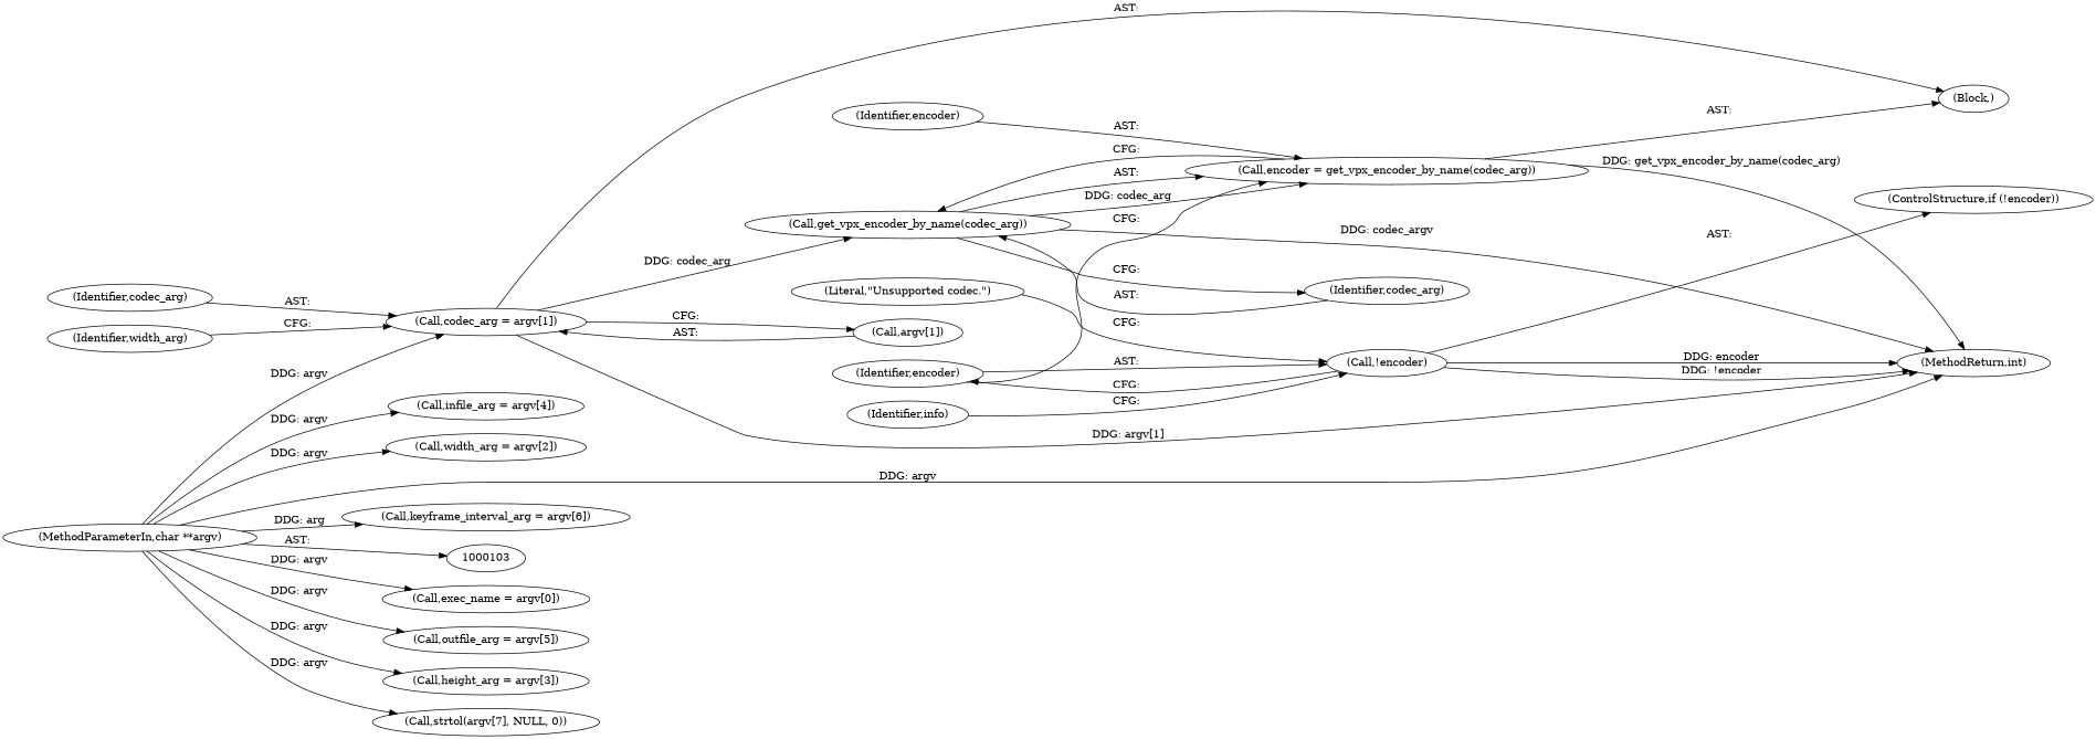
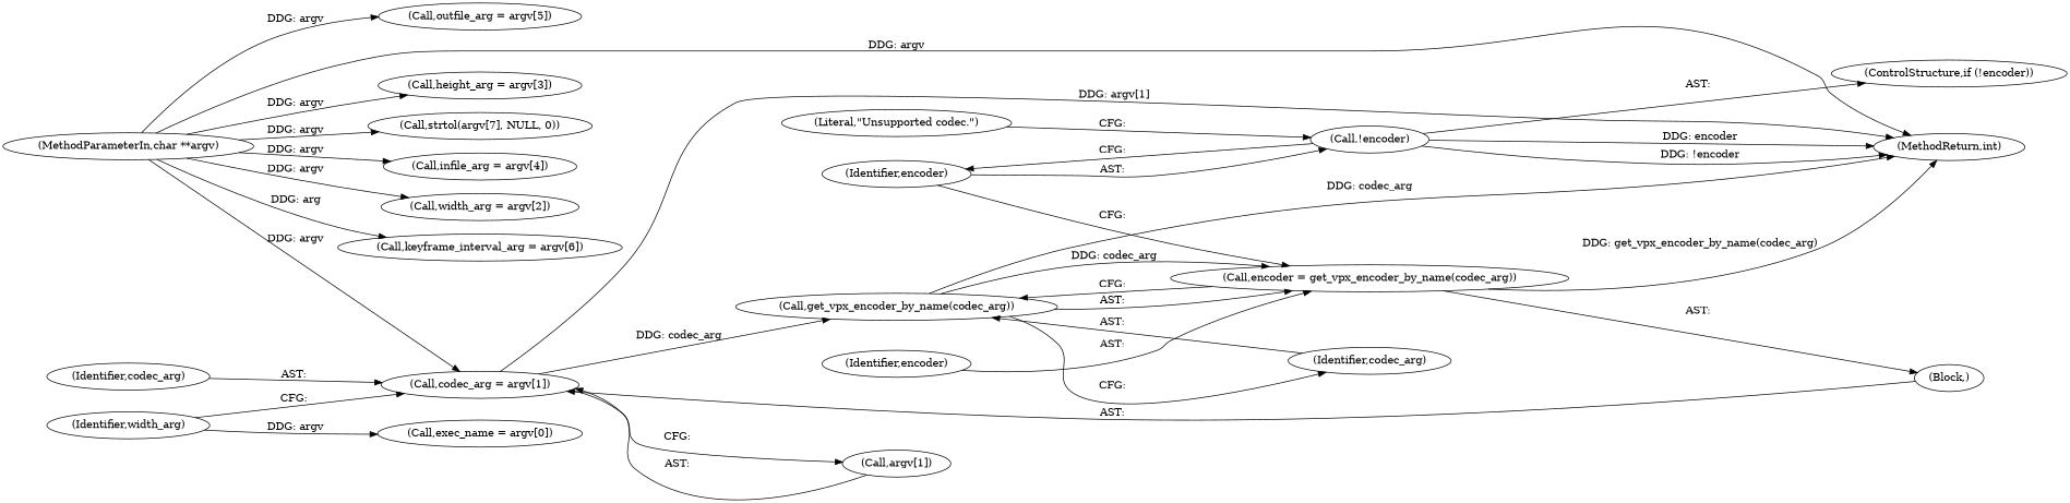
  digraph {
    rankdir=LR
    n1 [label="(Call,codec_arg = argv[1])"]
    n2 [label="(Call,get_vpx_encoder_by_name(codec_arg))"]
    n3 [label="(Call,argv[1])"]
    n4 [label="(MethodReturn,int)"]
    n5 [label="(Block,)"]
    n6 [label="(Call,encoder = get_vpx_encoder_by_name(codec_arg))"]
    n7 [label="(Identifier,codec_arg)"]
    n8 [label="(MethodParameterIn,char **argv)"]
    n9 [label="(Call,exec_name = argv[0])"]
    n10 [label="(Call,outfile_arg = argv[5])"]
    n11 [label="(Call,height_arg = argv[3])"]
    n12 [label="(Call,strtol(argv[7], NULL, 0))"]
    n13 [label="(Call,infile_arg = argv[4])"]
    n14 [label="(Call,width_arg = argv[2])"]
    n15 [label="(Call,keyframe_interval_arg = argv[6])"]
-   1000103
    n17 [label="(Call,!encoder)"]
    n18 [label="(Identifier,encoder)"]
    n19 [label="(ControlStructure,if (!encoder))"]
    n20 [label="(Literal,\"Unsupported codec.\")"]
    n21 [label="(Identifier,codec_arg)"]
    n22 [label="(Identifier,encoder)"]
-   n23 [label="(Identifier,info)"]
    n24 [label="(Identifier,width_arg)"]
    n1 -> n2 [label="DDG: codec_arg"]
    n1 -> n3 [label="CFG: "]
    n1 -> n4 [label="DDG: argv[1]"]
-   n1 -> n5 [label="AST: "]
-   n2 -> n4 [label="DDG: codec_argv"]
+   n5 -> n1 [label="AST: "]
+   n2 -> n4 [label="DDG: codec_arg"]
    n2 -> n6 [label="AST: "]
    n2 -> n6 [label="DDG: codec_arg"]
    n2 -> n7 [label="CFG: "]
    n3 -> n1 [label="AST: "]
    n6 -> n2 [label="CFG: "]
    n6 -> n4 [label="DDG: get_vpx_encoder_by_name(codec_arg)"]
    n6 -> n5 [label="AST: "]
    n7 -> n2 [label="AST: "]
    n8 -> n1 [label="DDG: argv"]
    n8 -> n4 [label="DDG: argv"]
-   n8 -> n9 [label="DDG: argv"]
+   n24 -> n9 [label="DDG: argv"]
    n8 -> n10 [label="DDG: argv"]
    n8 -> n11 [label="DDG: argv"]
    n8 -> n12 [label="DDG: argv"]
    n8 -> n13 [label="DDG: argv"]
    n8 -> n14 [label="DDG: argv"]
    n8 -> n15 [label="DDG: arg"]
-   n8 -> 1000103 [label="AST: "]
    n17 -> n4 [label="DDG: !encoder"]
    n17 -> n4 [label="DDG: encoder"]
    n17 -> n18 [label="CFG: "]
    n17 -> n19 [label="AST: "]
    n18 -> n6 [label="CFG: "]
    n18 -> n17 [label="AST: "]
    n20 -> n17 [label="CFG: "]
    n21 -> n1 [label="AST: "]
    n22 -> n6 [label="AST: "]
-   n23 -> n17 [label="CFG: "]
    n24 -> n1 [label="CFG: "]
  }
